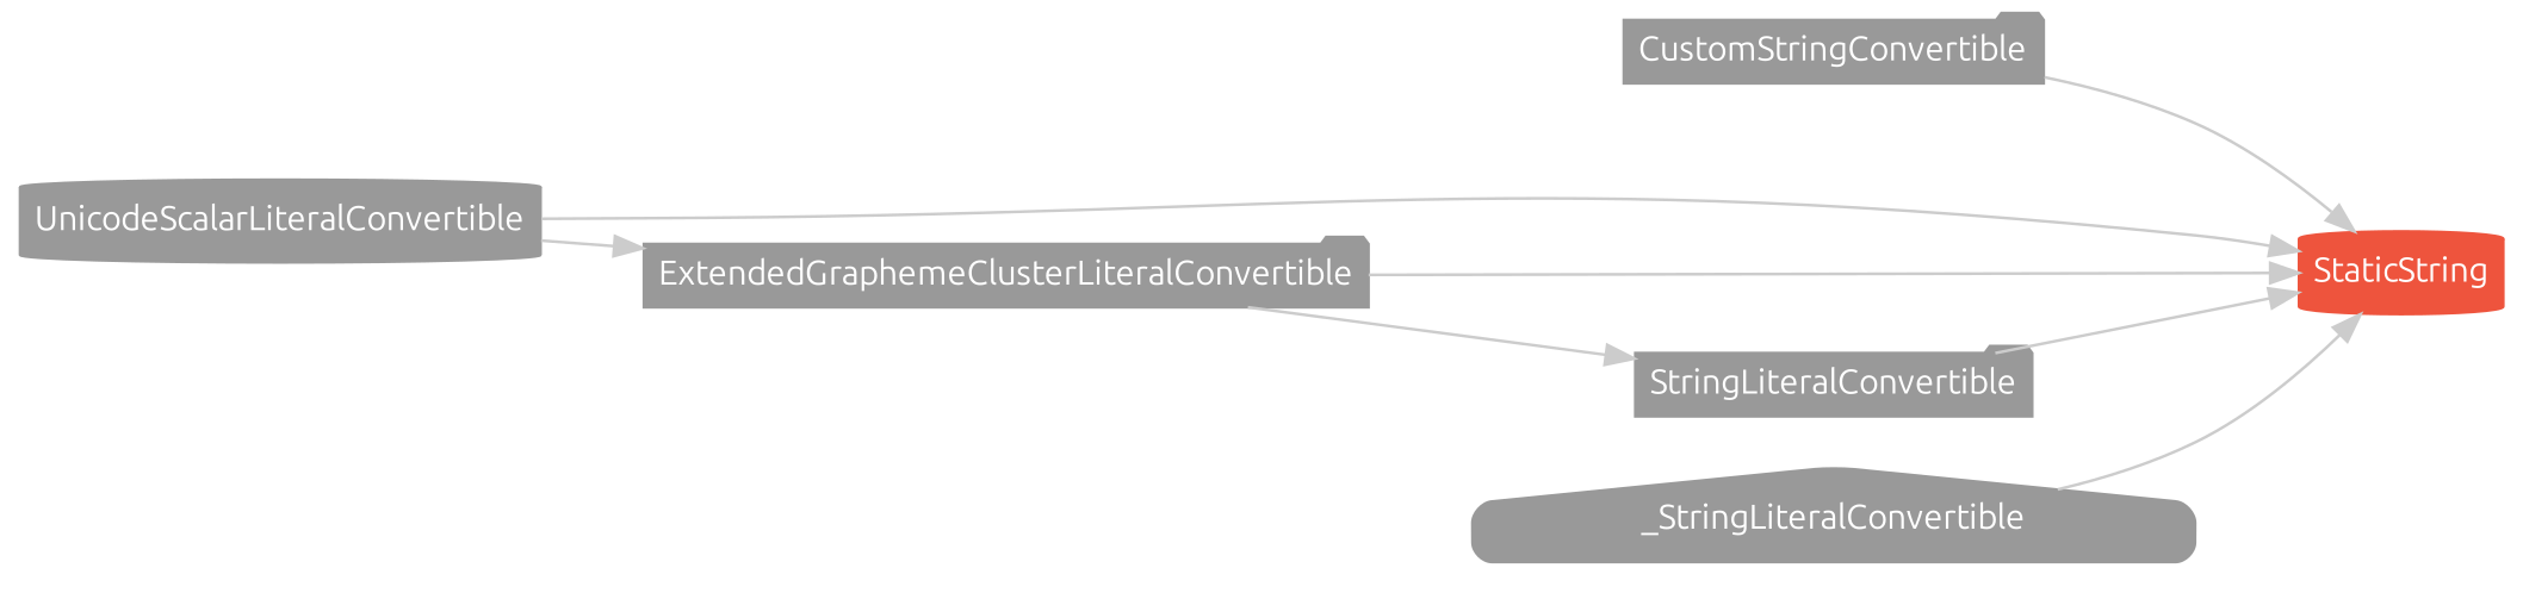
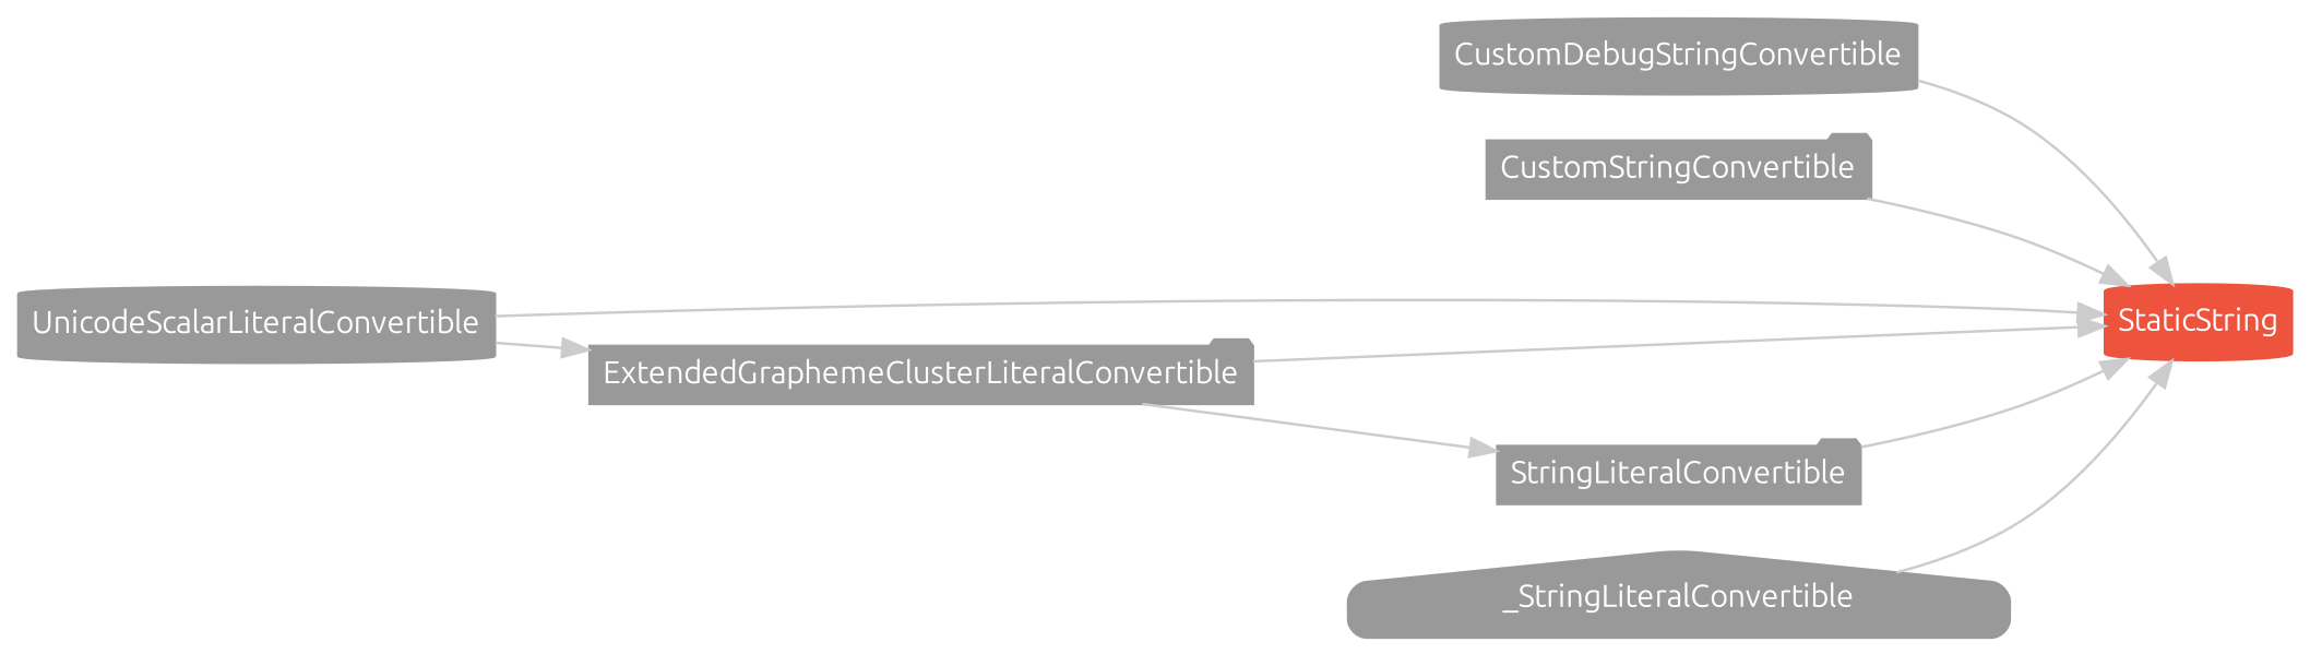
  strict digraph {
    fontname=Ubuntu
    rankdir=LR
    node [color="#999999" fillcolor="#999999" fontcolor=white fontname=Ubuntu fontsize=12 margin="0.07,0.05" shape=cylinder style="filled,rounded"]
    edge [color="#cccccc" fontname=Ubuntu]
    StaticString [color="#ee543d" fillcolor="#ee543d" height=0.3 style=filled]
+   CustomDebugStringConvertible [height=0.3]
    CustomStringConvertible [height=0.3 shape=folder]
    ExtendedGraphemeClusterLiteralConvertible [height=0.3 shape=folder]
    StringLiteralConvertible [height=0.3 shape=folder]
    UnicodeScalarLiteralConvertible [height=0.3]
    n7 [height=0.3 label=_StringLiteralConvertible shape=house]
    subgraph sub_1 {
      rank=max
      StaticString
    }
+   CustomDebugStringConvertible -> StaticString
    CustomStringConvertible -> StaticString
    ExtendedGraphemeClusterLiteralConvertible -> StaticString
    ExtendedGraphemeClusterLiteralConvertible -> StringLiteralConvertible
    StringLiteralConvertible -> StaticString
    UnicodeScalarLiteralConvertible -> StaticString
    UnicodeScalarLiteralConvertible -> ExtendedGraphemeClusterLiteralConvertible
    n7 -> StaticString
  }
